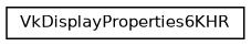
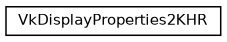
  digraph {
    rankdir=LR
-   n1 [color=black fillcolor=white fontname=Helvetica fontsize=10 height=0.2 label=VkDisplayProperties6KHR shape=record style=filled width=0.4]
+   n1 [color=black fillcolor=white fontname=Helvetica fontsize=10 height=0.2 label=VkDisplayProperties2KHR shape=record style=filled width=0.4]
  }
